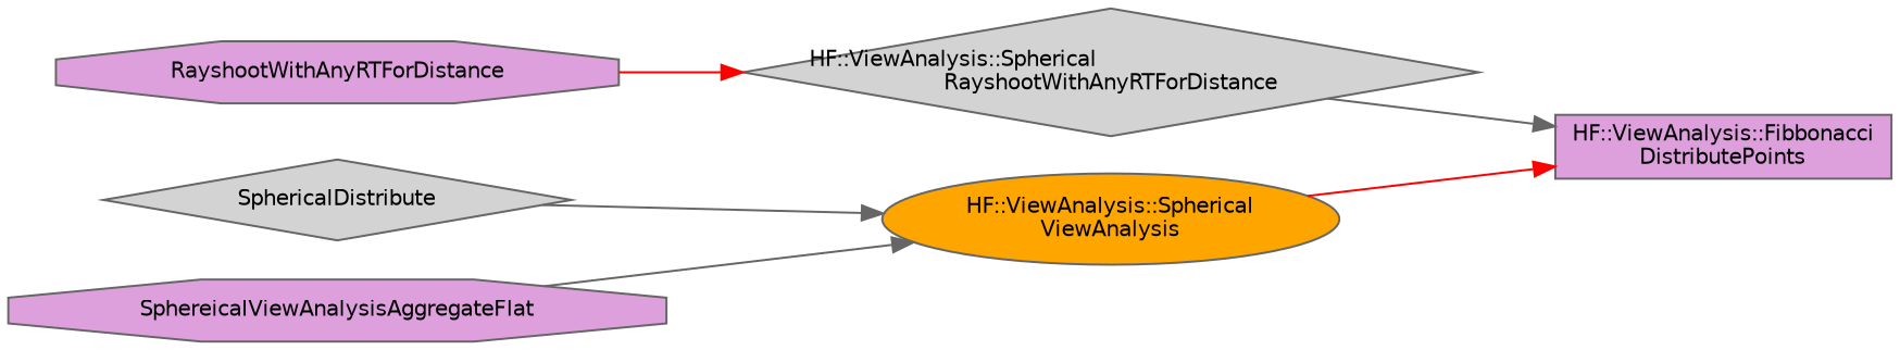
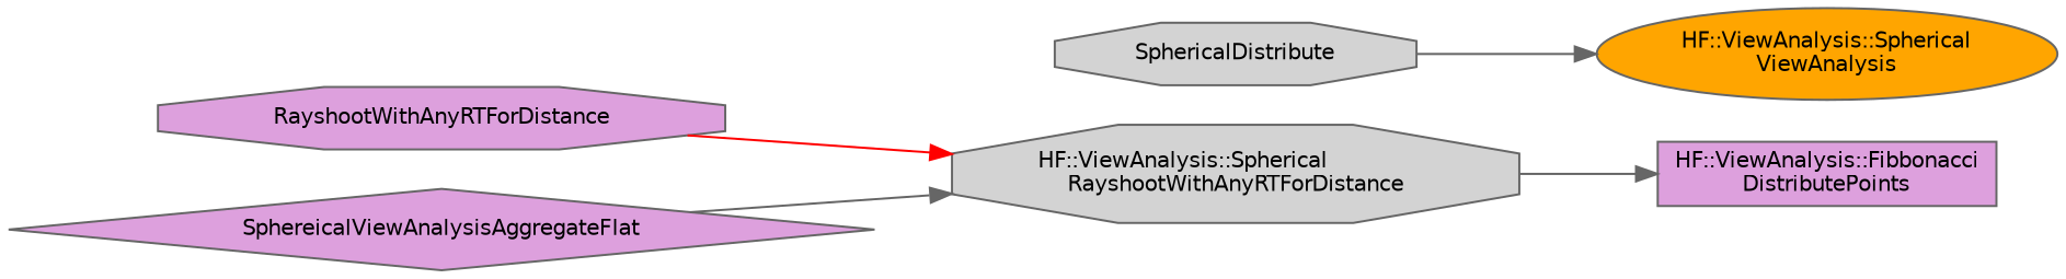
  digraph {
    rankdir=RL
    node [color=grey40 fillcolor=plum fontname=Helvetica fontsize=10 shape=diamond style=filled]
    edge [color=gray40 dir=back fontname=Helvetica fontsize=10 labelfontname=Helvetica labelfontsize=10 style=solid]
    n1 [color=gray40 fontcolor=black height=0.2 label="HF::ViewAnalysis::Fibbonacci\lDistributePoints" shape=box width=0.4]
-   n2 [fillcolor=lightgrey height=0.2 label="HF::ViewAnalysis::Spherical\lRayshootWithAnyRTForDistance" width=0.4]
+   n2 [fillcolor=lightgrey height=0.2 label="HF::ViewAnalysis::Spherical\lRayshootWithAnyRTForDistance" shape=octagon width=0.4]
    n3 [fillcolor=orange height=0.2 label="HF::ViewAnalysis::Spherical\lViewAnalysis" shape=ellipse width=0.4]
-   n4 [fillcolor=lightgrey height=0.2 label=SphericalDistribute width=0.4]
+   n4 [fillcolor=lightgrey height=0.2 label=SphericalDistribute shape=octagon width=0.4]
    n5 [height=0.2 label=RayshootWithAnyRTForDistance shape=octagon width=0.4]
-   n6 [height=0.2 label=SphereicalViewAnalysisAggregateFlat shape=octagon width=0.4]
+   n6 [height=0.2 label=SphereicalViewAnalysisAggregateFlat width=0.4]
    n1 -> n2
-   n1 -> n3 [color=red]
    n2 -> n5 [color=red]
-   n3 -> n6
+   n2 -> n6
    n3 -> n4
  }
